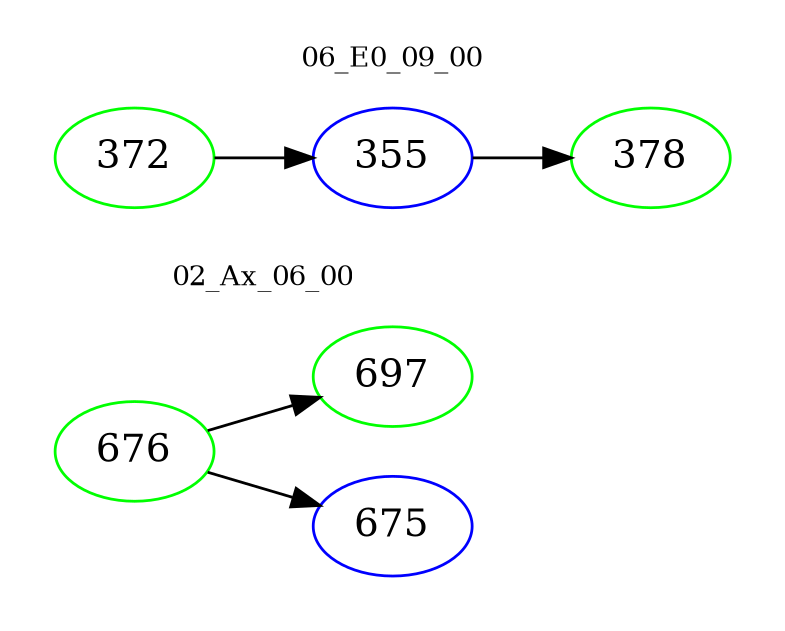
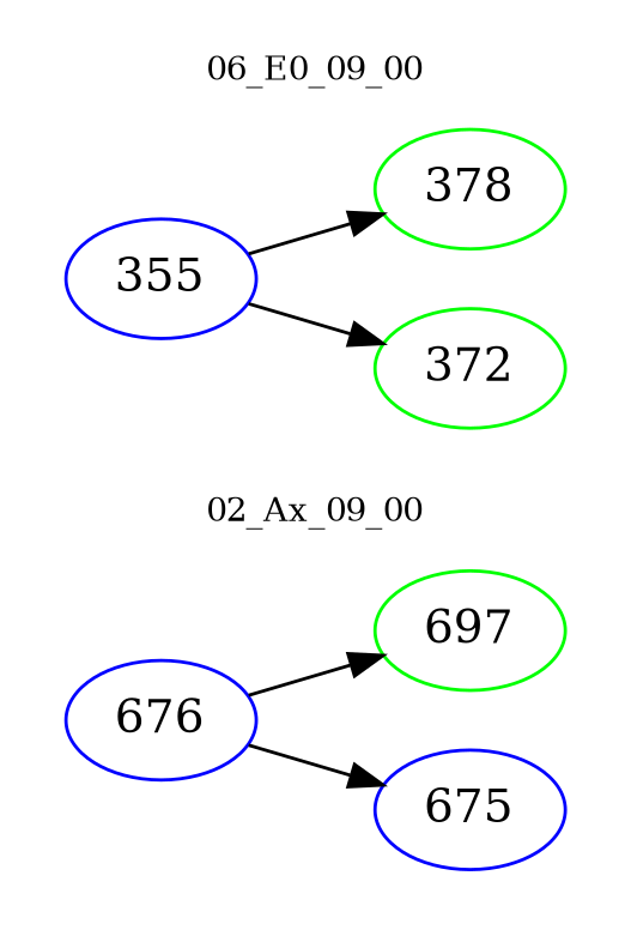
  digraph {
    rankdir=LR
    node [color=green]
    edge [color=black]
-   n1 [label=676]
+   n1 [color=blue label=676]
    n2 [color=blue label=675]
    n3 [label=697]
    n4 [label=372]
    n5 [color=blue label=355]
    n6 [label=378]
    subgraph cluster_1 {
      color=white
      fontsize=10
-     label="02_Ax_06_00"
+     label="02_Ax_09_00"
      n1
      n2
      n3
    }
    subgraph cluster_2 {
      color=white
      fontsize=10
      label="06_E0_09_00"
      n4
      n5
      n6
    }
    n1 -> n2
    n1 -> n3
-   n4 -> n5
+   n5 -> n4
    n5 -> n6
  }
